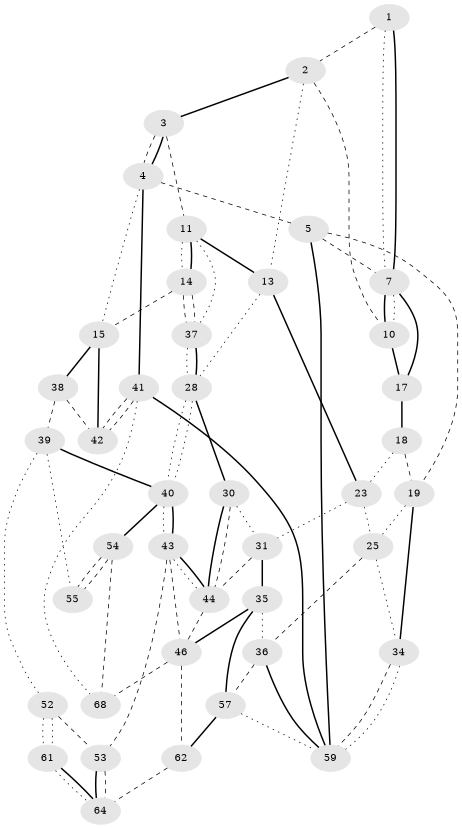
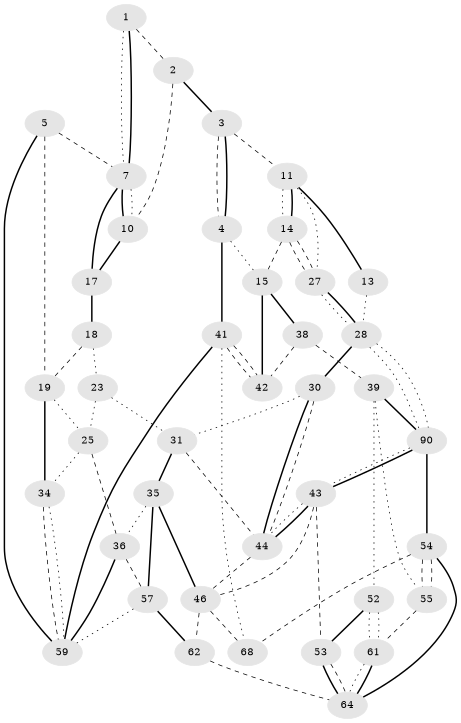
  graph {
    node [color=gray90 style=filled]
    edge [style=dashed]
    2 [super="+9"]
    1
    7 [super="+8"]
    3
    10
    13 [super="+26"]
    17 [super="+21"]
    4 [super="+16"]
    11 [super="+12"]
    23 [super="+24"]
    28 [super="+29"]
    5 [super="+6"]
    15 [super="+37"]
    41 [super="+56"]
    14
-   27 [label=37]
+   27
    19 [super="+20"]
    59 [super="+60"]
    38
    42 [super="+48"]
    68
    25 [super="+33"]
    34
    18 [super="+22"]
    31 [super="+32"]
    30
-   40
+   40 [label=90]
    39 [super="+51"]
    36 [super="+58"]
    44 [super="+45"]
    35 [super="+47"]
    57 [super="+63"]
    43 [super="+49"]
    54 [super="+67"]
    46 [super="+50"]
    62 [super="+66"]
    52
    55
    53
    61
    64 [super="+65"]
    2 -- 3 [style=bold]
    2 -- 10
-   2 -- 13 [style=dotted]
    1 -- 2
    1 -- 7 [style=dotted]
    1 -- 7 [style=bold]
    7 -- 10 [style=bold]
    7 -- 10 [style=dotted]
    7 -- 17 [style=bold]
    3 -- 4
    3 -- 4 [style=bold]
    3 -- 11
    10 -- 17 [style=bold]
-   13 -- 23 [style=bold]
    13 -- 28 [style=dotted]
    17 -- 18 [style=bold weight=2]
-   4 -- 5
    4 -- 15 [style=dotted]
    4 -- 41 [style=bold weight=2]
    11 -- 13 [style=bold]
    11 -- 14 [style=dotted]
    11 -- 14 [style=bold]
    11 -- 27 [style=dotted]
    23 -- 25 [style=dotted]
    23 -- 31 [style=dotted]
    28 -- 30 [style=bold]
    28 -- 40 [style=dotted]
    28 -- 40 [style=dotted]
    5 -- 7
    5 -- 19
    5 -- 59 [style=bold]
    15 -- 38 [style=bold]
    15 -- 42 [style=bold]
    41 -- 59 [style=bold]
    41 -- 42
    41 -- 42
    41 -- 68 [style=dotted]
    14 -- 15
    14 -- 27
    14 -- 27
    27 -- 28 [style=dotted]
    27 -- 28 [style=bold]
    19 -- 25 [style=dotted]
    19 -- 34 [style=bold]
    38 -- 42
    38 -- 39
    25 -- 34 [style=dotted]
    25 -- 36
    34 -- 59
    34 -- 59 [style=dotted]
    18 -- 23 [style=dotted]
    18 -- 19
    31 -- 44
    31 -- 35 [style=bold]
    30 -- 31 [style=dotted]
    30 -- 44 [style=bold]
    30 -- 44
    40 -- 43 [style=dotted]
    40 -- 43 [style=bold]
    40 -- 54 [style=bold]
    39 -- 40 [style=bold]
    39 -- 52 [style=dotted]
    39 -- 55 [style=dotted]
    36 -- 59 [style=bold]
    36 -- 57
    44 -- 46
    35 -- 36 [style=dotted]
    35 -- 57 [style=bold]
    35 -- 46 [style=bold]
    57 -- 59 [style=dotted]
    57 -- 62 [style=bold]
    43 -- 44 [style=dotted]
    43 -- 44 [style=bold]
    43 -- 46
    43 -- 53
    54 -- 68
    54 -- 55
    54 -- 55
+   54 -- 64 [style=bold]
    46 -- 68
    46 -- 62
    62 -- 64
-   52 -- 53
+   52 -- 53 [style=bold]
    52 -- 61 [style=dotted]
    52 -- 61 [style=dotted]
+   55 -- 61
    53 -- 64 [style=bold]
    53 -- 64
    61 -- 64 [style=dotted]
    61 -- 64 [style=bold]
  }
